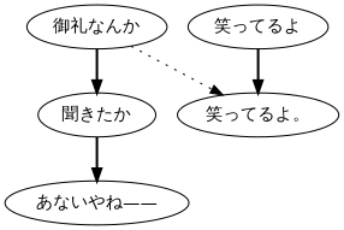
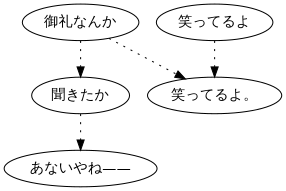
  digraph {
    edge [style=dotted]
    n1 [label="御礼なんか"]
    n2 [label="聞きたか"]
    n3 [label="笑ってるよ。"]
    n4 [label="あないやね——"]
    n5 [label="笑ってるよ"]
-   n1 -> n2 [style=bold]
+   n1 -> n2
    n1 -> n3
-   n2 -> n4 [style=bold]
-   n5 -> n3 [style=bold]
+   n2 -> n4
+   n5 -> n3
  }
